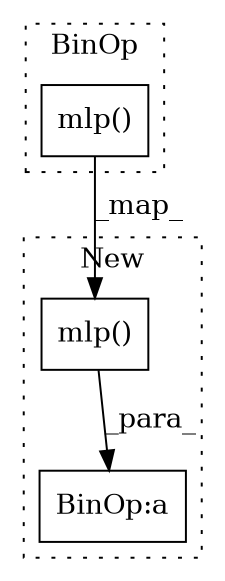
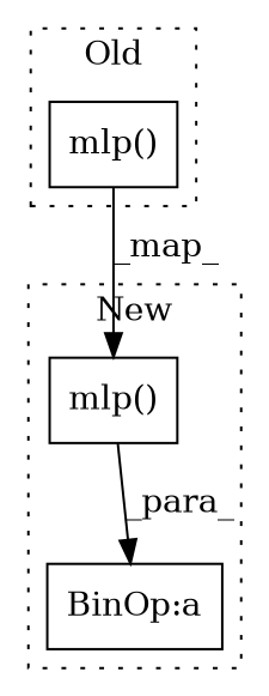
  digraph {
    node [a=75 l="9,1" shape=box]
    n1 [label="mlp()" s="3267,3277"]
    n2 [a=82 l=3 label="BinOp:a" s=3278]
    n3 [label="mlp()" s="3224,3234"]
    subgraph cluster_1 {
      label=New
      style=dotted
      n1
      n2
    }
    subgraph cluster_2 {
-     label=BinOp
+     label=Old
      style=dotted
      n3
    }
    n1 -> n2 [label=_para_]
    n3 -> n1 [label=_map_]
  }
